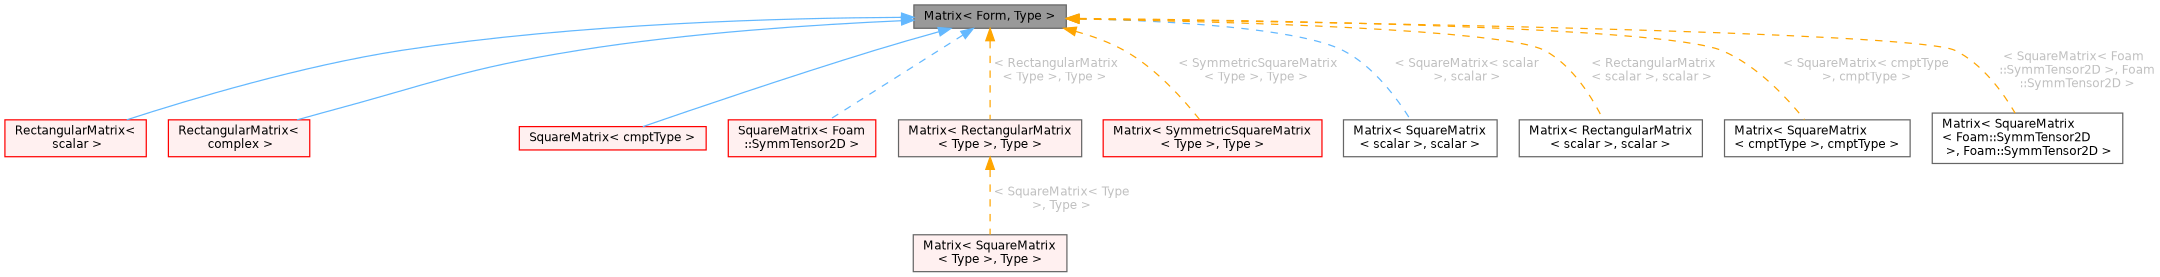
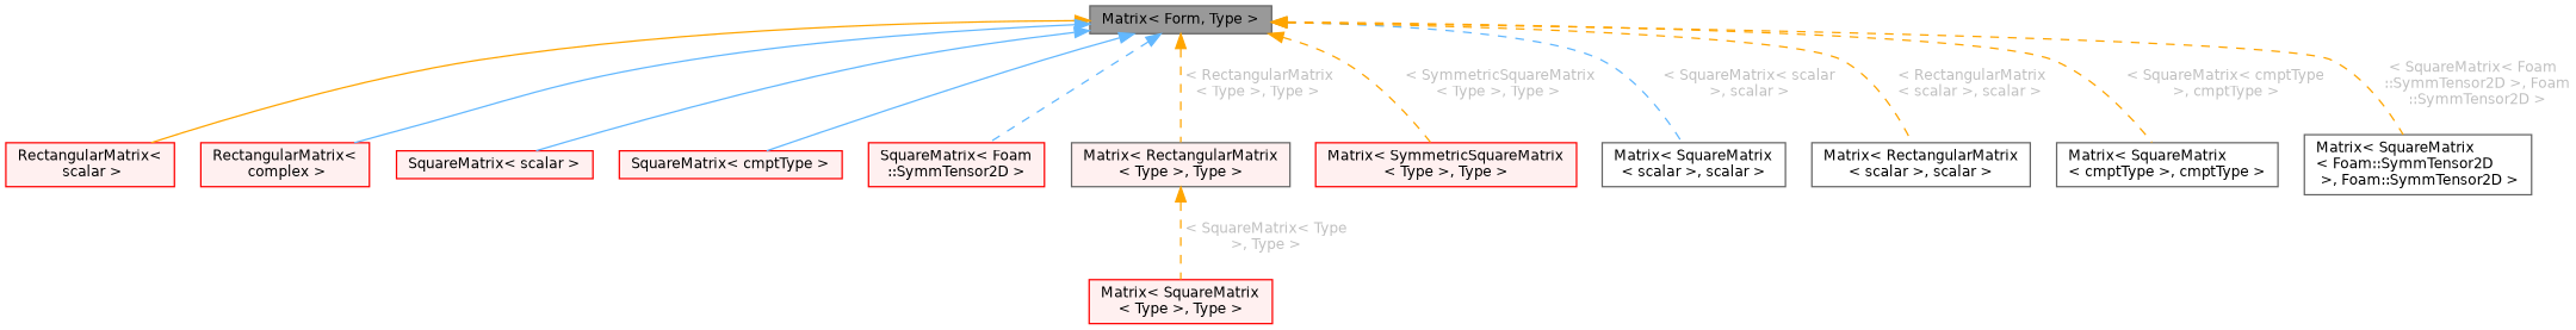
  digraph {
    rankdir=TB
    node [color=red fillcolor="#FFF0F0" fontname=Helvetica fontsize=10 shape=box style=filled]
    edge [color=steelblue1 dir=back fontname=Helvetica fontsize=10 labelfontname=Helvetica labelfontsize=10 style=dashed fontcolor=grey]
    n1 [color=gray40 fillcolor=grey60 fontcolor=black height=0.2 label="Matrix\< Form, Type \>" width=0.4]
    n2 [height=0.2 label="RectangularMatrix\<\l scalar \>" width=0.4]
    n3 [height=0.2 label="RectangularMatrix\<\l complex \>" width=0.4]
+   n4 [height=0.2 label="SquareMatrix\< scalar \>" width=0.4]
    n5 [height=0.2 label="SquareMatrix\< cmptType \>" width=0.4]
    n6 [height=0.2 label="SquareMatrix\< Foam\l::SymmTensor2D \>" width=0.4]
    n7 [color=gray40 height=0.2 label="Matrix\< RectangularMatrix\l\< Type \>, Type \>" width=0.4]
    n8 [height=0.2 label="Matrix\< SymmetricSquareMatrix\l\< Type \>, Type \>" width=0.4]
    n9 [color=gray40 fillcolor=white height=0.2 label="Matrix\< SquareMatrix\l\< scalar \>, scalar \>" width=0.4]
    n10 [color=gray40 fillcolor=white height=0.2 label="Matrix\< RectangularMatrix\l\< scalar \>, scalar \>" width=0.4]
    n11 [color=gray40 fillcolor=white height=0.2 label="Matrix\< SquareMatrix\l\< cmptType \>, cmptType \>" width=0.4]
    n12 [color=gray40 fillcolor=white height=0.2 label="Matrix\< SquareMatrix\l\< Foam::SymmTensor2D\l \>, Foam::SymmTensor2D \>" width=0.4]
-   n13 [color=gray40 height=0.2 label="Matrix\< SquareMatrix\l\< Type \>, Type \>" width=0.4]
-   n1 -> n2 [style=solid fontcolor=""]
+   n13 [height=0.2 label="Matrix\< SquareMatrix\l\< Type \>, Type \>" width=0.4]
+   n1 -> n2 [color=orange style=solid fontcolor=""]
    n1 -> n3 [style=solid fontcolor=""]
+   n1 -> n4 [style=solid fontcolor=""]
    n1 -> n5 [style=solid fontcolor=""]
    n1 -> n6 [fontcolor=""]
    n1 -> n7 [color=orange label=" \< RectangularMatrix\l\< Type \>, Type \>"]
    n1 -> n8 [color=orange label=" \< SymmetricSquareMatrix\l\< Type \>, Type \>"]
    n1 -> n9 [label=" \< SquareMatrix\< scalar\l \>, scalar \>"]
    n1 -> n10 [color=orange label=" \< RectangularMatrix\l\< scalar \>, scalar \>"]
    n1 -> n11 [color=orange label=" \< SquareMatrix\< cmptType\l \>, cmptType \>"]
    n1 -> n12 [color=orange label=" \< SquareMatrix\< Foam\l::SymmTensor2D \>, Foam\l::SymmTensor2D \>"]
    n7 -> n13 [color=orange label=" \< SquareMatrix\< Type\l \>, Type \>"]
  }
